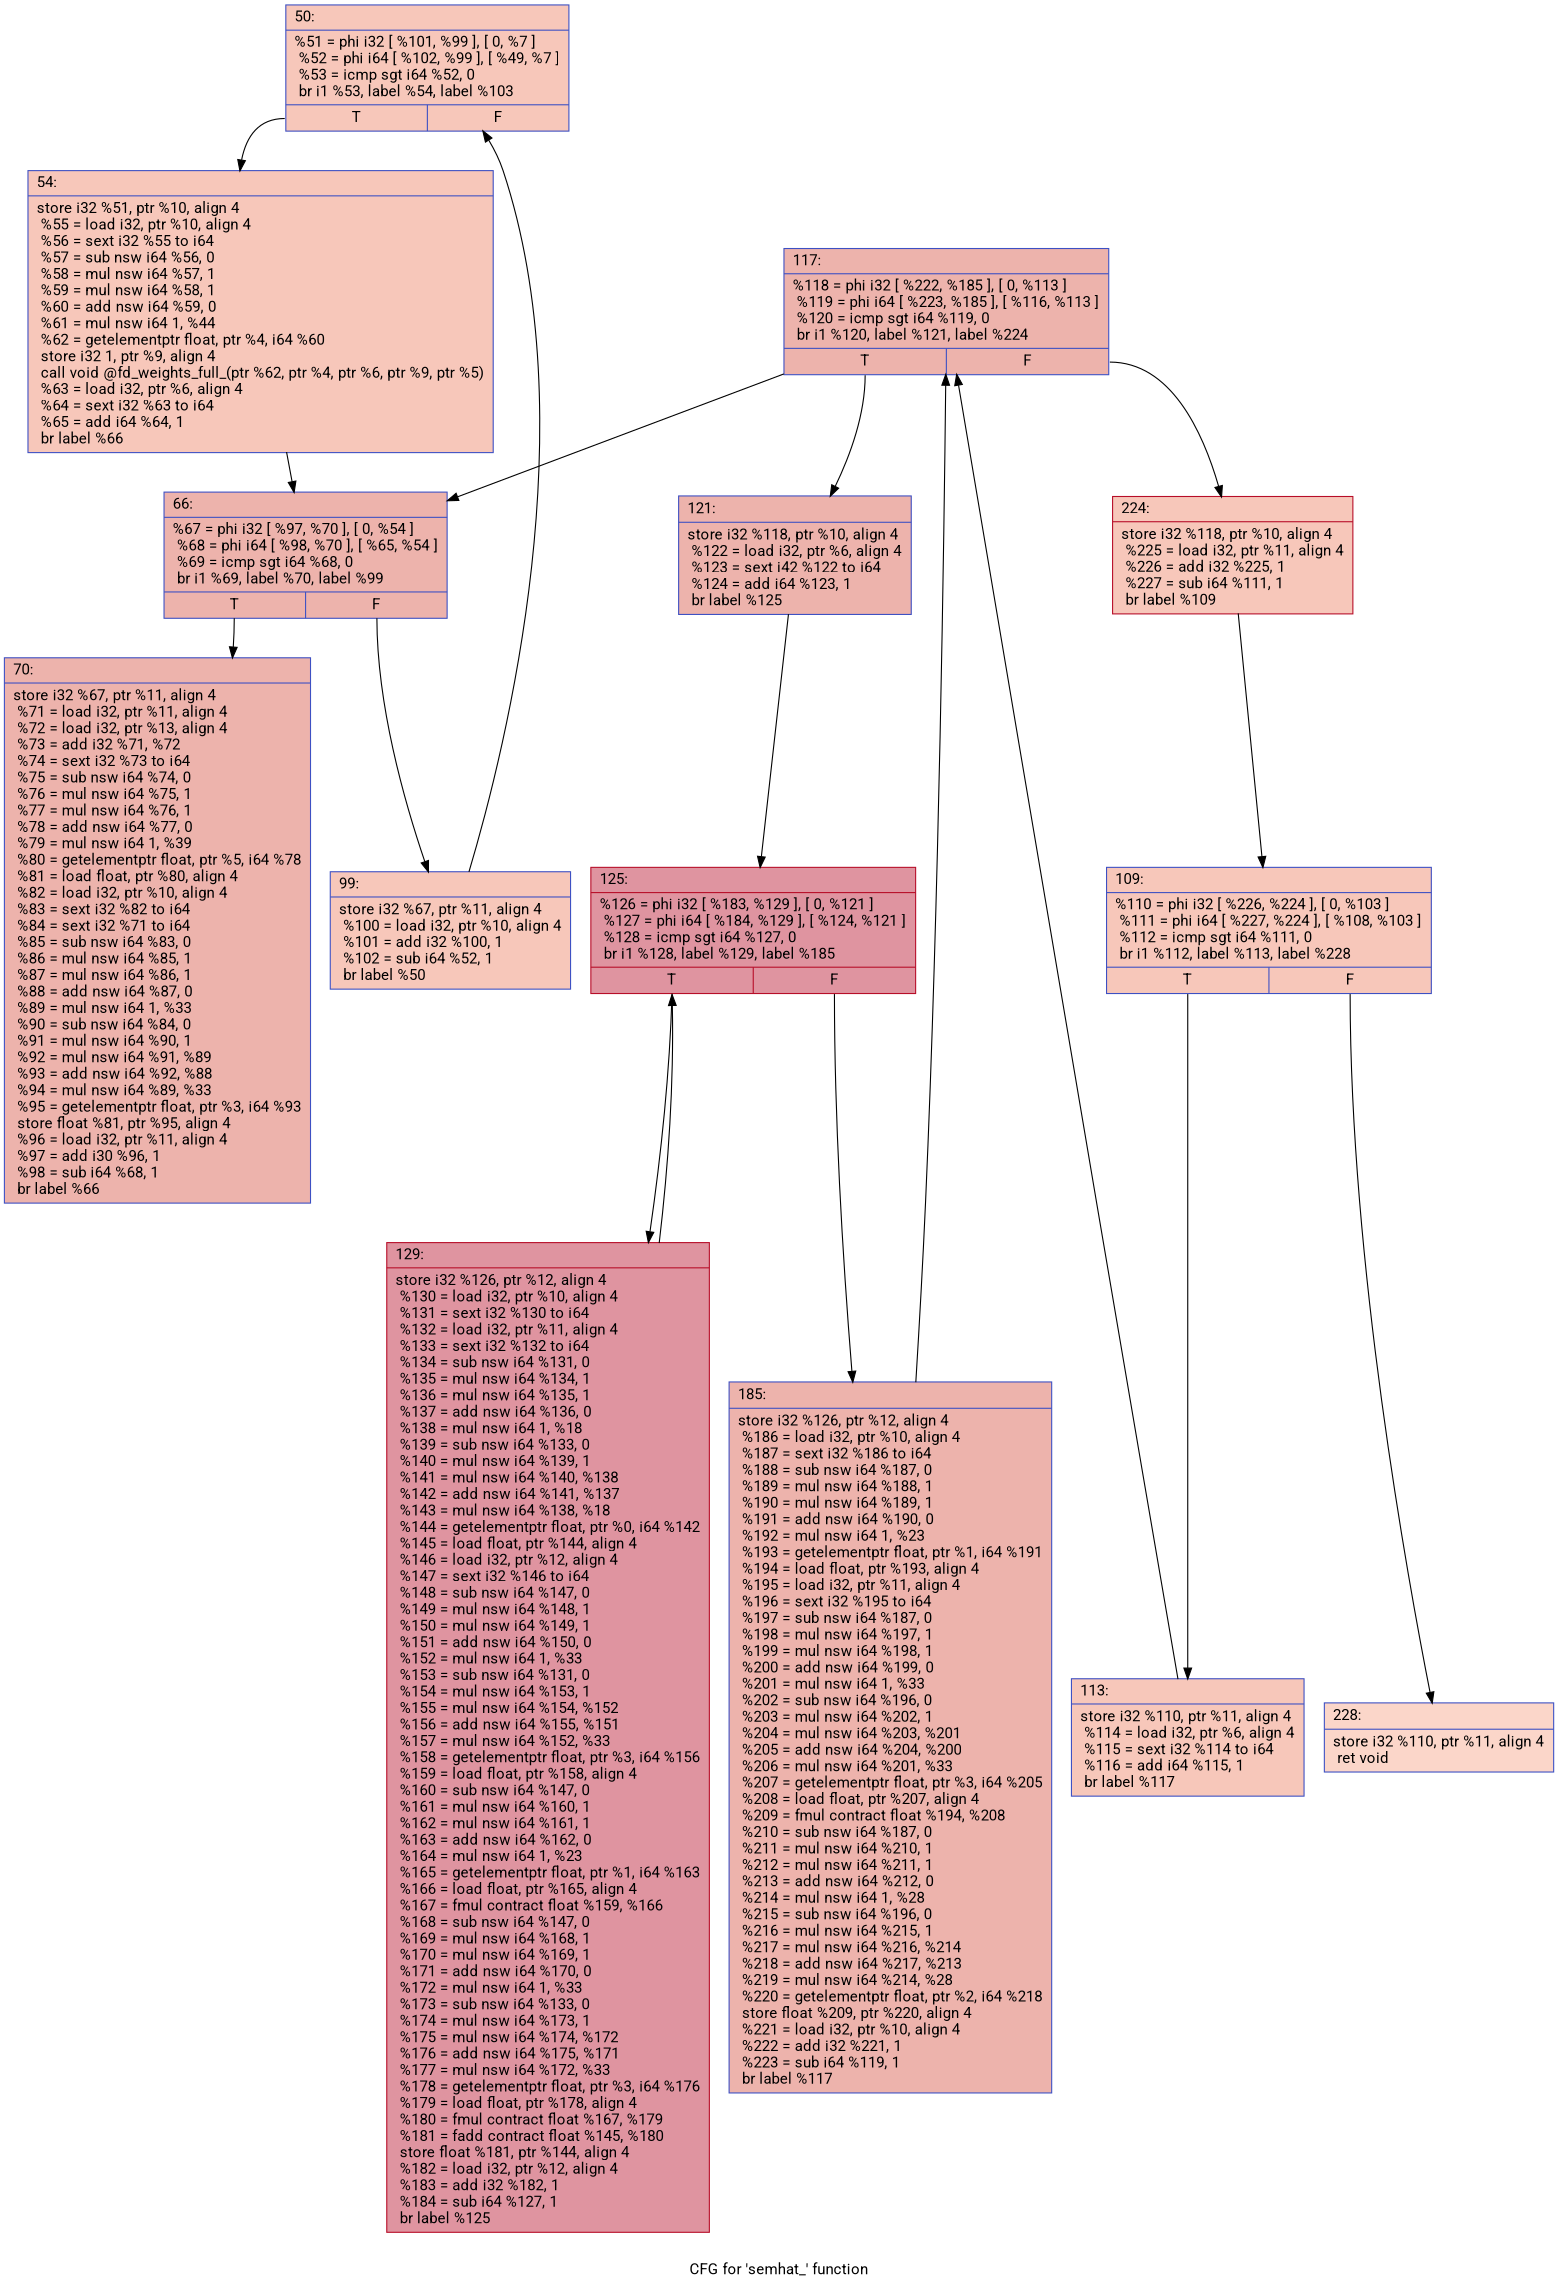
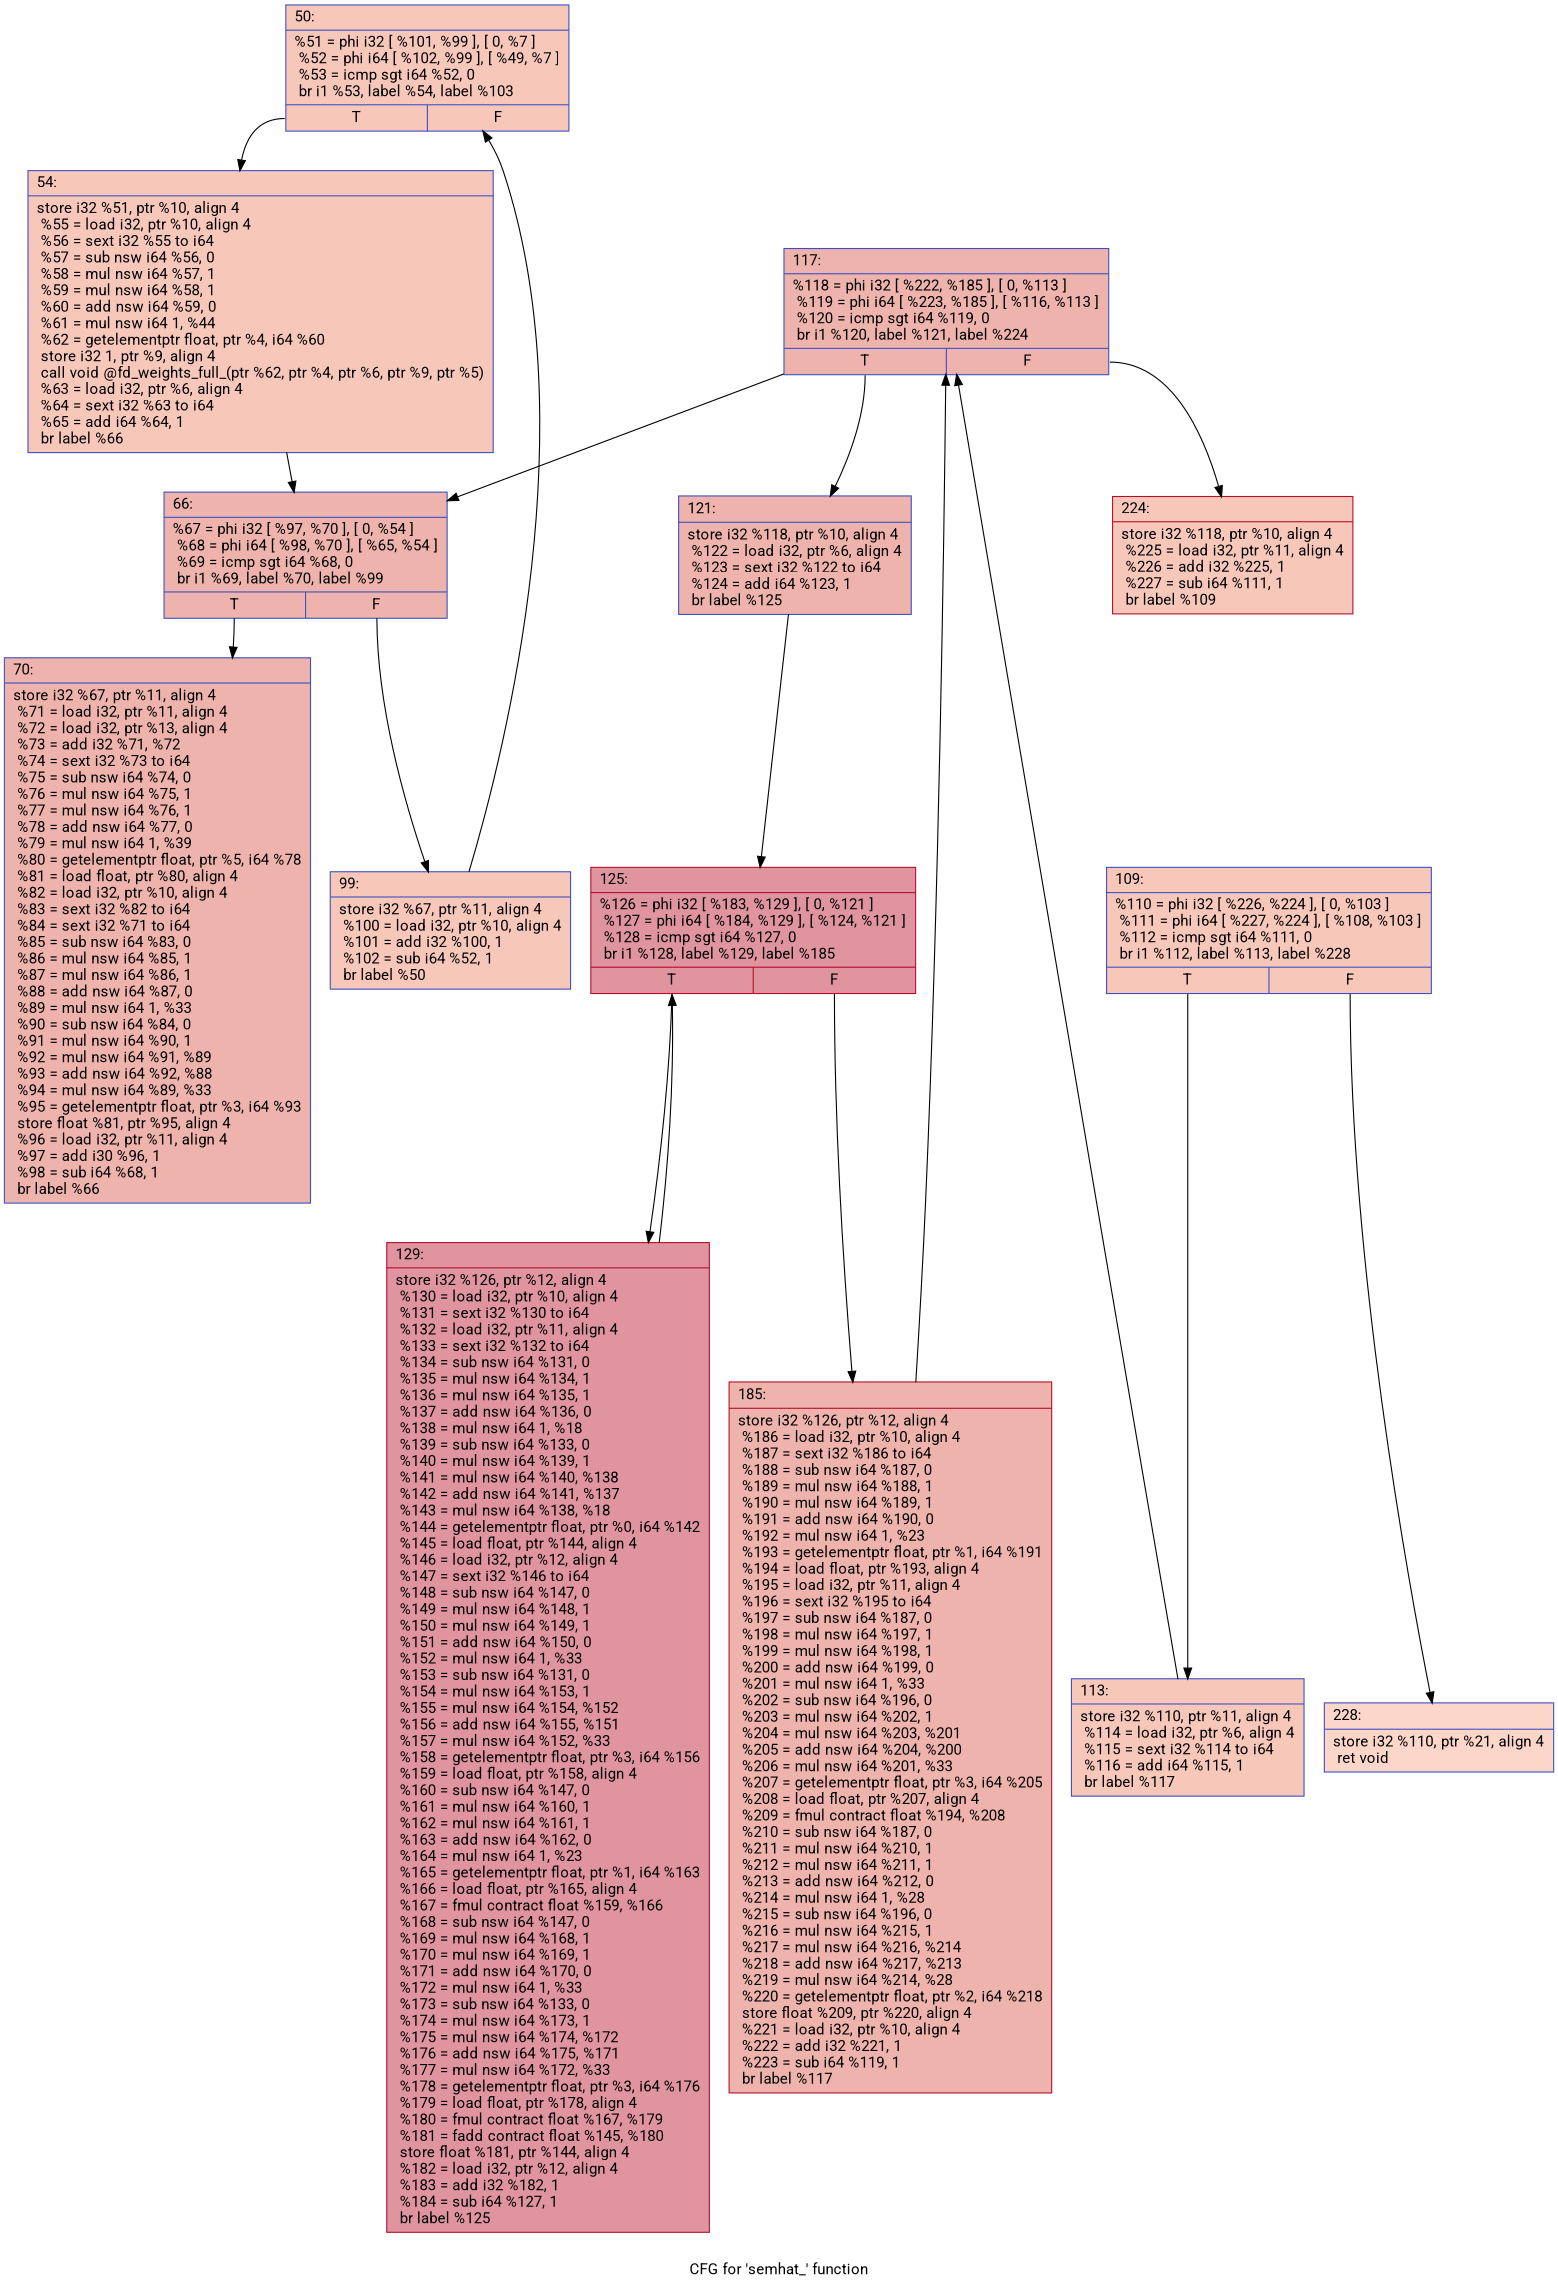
  digraph {
    fontname=Roboto
    label="CFG for 'semhat_' function"
    node [color="#3d50c3ff" fillcolor="#ec7f6370" fontname=Roboto shape=record style=filled]
    edge [fontname=Roboto]
    n1 [label="{50:\l|  %51 = phi i32 [ %101, %99 ], [ 0, %7 ]\l  %52 = phi i64 [ %102, %99 ], [ %49, %7 ]\l  %53 = icmp sgt i64 %52, 0\l  br i1 %53, label %54, label %103\l|{<s0>T|<s1>F}}"]
    n2 [label="{54:\l|  store i32 %51, ptr %10, align 4\l  %55 = load i32, ptr %10, align 4\l  %56 = sext i32 %55 to i64\l  %57 = sub nsw i64 %56, 0\l  %58 = mul nsw i64 %57, 1\l  %59 = mul nsw i64 %58, 1\l  %60 = add nsw i64 %59, 0\l  %61 = mul nsw i64 1, %44\l  %62 = getelementptr float, ptr %4, i64 %60\l  store i32 1, ptr %9, align 4\l  call void @fd_weights_full_(ptr %62, ptr %4, ptr %6, ptr %9, ptr %5)\l  %63 = load i32, ptr %6, align 4\l  %64 = sext i32 %63 to i64\l  %65 = add i64 %64, 1\l  br label %66\l}"]
    n3 [fillcolor="#d6524470" label="{66:\l|  %67 = phi i32 [ %97, %70 ], [ 0, %54 ]\l  %68 = phi i64 [ %98, %70 ], [ %65, %54 ]\l  %69 = icmp sgt i64 %68, 0\l  br i1 %69, label %70, label %99\l|{<s0>T|<s1>F}}"]
    n4 [fillcolor="#d6524470" label="{70:\l|  store i32 %67, ptr %11, align 4\l  %71 = load i32, ptr %11, align 4\l  %72 = load i32, ptr %13, align 4\l  %73 = add i32 %71, %72\l  %74 = sext i32 %73 to i64\l  %75 = sub nsw i64 %74, 0\l  %76 = mul nsw i64 %75, 1\l  %77 = mul nsw i64 %76, 1\l  %78 = add nsw i64 %77, 0\l  %79 = mul nsw i64 1, %39\l  %80 = getelementptr float, ptr %5, i64 %78\l  %81 = load float, ptr %80, align 4\l  %82 = load i32, ptr %10, align 4\l  %83 = sext i32 %82 to i64\l  %84 = sext i32 %71 to i64\l  %85 = sub nsw i64 %83, 0\l  %86 = mul nsw i64 %85, 1\l  %87 = mul nsw i64 %86, 1\l  %88 = add nsw i64 %87, 0\l  %89 = mul nsw i64 1, %33\l  %90 = sub nsw i64 %84, 0\l  %91 = mul nsw i64 %90, 1\l  %92 = mul nsw i64 %91, %89\l  %93 = add nsw i64 %92, %88\l  %94 = mul nsw i64 %89, %33\l  %95 = getelementptr float, ptr %3, i64 %93\l  store float %81, ptr %95, align 4\l  %96 = load i32, ptr %11, align 4\l  %97 = add i30 %96, 1\l  %98 = sub i64 %68, 1\l  br label %66\l}"]
    n5 [label="{99:\l|  store i32 %67, ptr %11, align 4\l  %100 = load i32, ptr %10, align 4\l  %101 = add i32 %100, 1\l  %102 = sub i64 %52, 1\l  br label %50\l}"]
    n6 [label="{109:\l|  %110 = phi i32 [ %226, %224 ], [ 0, %103 ]\l  %111 = phi i64 [ %227, %224 ], [ %108, %103 ]\l  %112 = icmp sgt i64 %111, 0\l  br i1 %112, label %113, label %228\l|{<s0>T|<s1>F}}"]
    n7 [label="{113:\l|  store i32 %110, ptr %11, align 4\l  %114 = load i32, ptr %6, align 4\l  %115 = sext i32 %114 to i64\l  %116 = add i64 %115, 1\l  br label %117\l}"]
-   n8 [fillcolor="#f6a38570" label="{228:\l|  store i32 %110, ptr %11, align 4\l  ret void\l}"]
+   n8 [fillcolor="#f6a38570" label="{228:\l|  store i32 %110, ptr %21, align 4\l  ret void\l}"]
    n9 [fillcolor="#d6524470" label="{117:\l|  %118 = phi i32 [ %222, %185 ], [ 0, %113 ]\l  %119 = phi i64 [ %223, %185 ], [ %116, %113 ]\l  %120 = icmp sgt i64 %119, 0\l  br i1 %120, label %121, label %224\l|{<s0>T|<s1>F}}"]
-   n10 [fillcolor="#d6524470" label="{121:\l|  store i32 %118, ptr %10, align 4\l  %122 = load i32, ptr %6, align 4\l  %123 = sext i42 %122 to i64\l  %124 = add i64 %123, 1\l  br label %125\l}"]
+   n10 [fillcolor="#d6524470" label="{121:\l|  store i32 %118, ptr %10, align 4\l  %122 = load i32, ptr %6, align 4\l  %123 = sext i32 %122 to i64\l  %124 = add i64 %123, 1\l  br label %125\l}"]
    n11 [color="#b70d28ff" label="{224:\l|  store i32 %118, ptr %10, align 4\l  %225 = load i32, ptr %11, align 4\l  %226 = add i32 %225, 1\l  %227 = sub i64 %111, 1\l  br label %109\l}"]
    n12 [color="#b70d28ff" fillcolor="#b70d2870" label="{125:\l|  %126 = phi i32 [ %183, %129 ], [ 0, %121 ]\l  %127 = phi i64 [ %184, %129 ], [ %124, %121 ]\l  %128 = icmp sgt i64 %127, 0\l  br i1 %128, label %129, label %185\l|{<s0>T|<s1>F}}"]
    n13 [color="#b70d28ff" fillcolor="#b70d2870" label="{129:\l|  store i32 %126, ptr %12, align 4\l  %130 = load i32, ptr %10, align 4\l  %131 = sext i32 %130 to i64\l  %132 = load i32, ptr %11, align 4\l  %133 = sext i32 %132 to i64\l  %134 = sub nsw i64 %131, 0\l  %135 = mul nsw i64 %134, 1\l  %136 = mul nsw i64 %135, 1\l  %137 = add nsw i64 %136, 0\l  %138 = mul nsw i64 1, %18\l  %139 = sub nsw i64 %133, 0\l  %140 = mul nsw i64 %139, 1\l  %141 = mul nsw i64 %140, %138\l  %142 = add nsw i64 %141, %137\l  %143 = mul nsw i64 %138, %18\l  %144 = getelementptr float, ptr %0, i64 %142\l  %145 = load float, ptr %144, align 4\l  %146 = load i32, ptr %12, align 4\l  %147 = sext i32 %146 to i64\l  %148 = sub nsw i64 %147, 0\l  %149 = mul nsw i64 %148, 1\l  %150 = mul nsw i64 %149, 1\l  %151 = add nsw i64 %150, 0\l  %152 = mul nsw i64 1, %33\l  %153 = sub nsw i64 %131, 0\l  %154 = mul nsw i64 %153, 1\l  %155 = mul nsw i64 %154, %152\l  %156 = add nsw i64 %155, %151\l  %157 = mul nsw i64 %152, %33\l  %158 = getelementptr float, ptr %3, i64 %156\l  %159 = load float, ptr %158, align 4\l  %160 = sub nsw i64 %147, 0\l  %161 = mul nsw i64 %160, 1\l  %162 = mul nsw i64 %161, 1\l  %163 = add nsw i64 %162, 0\l  %164 = mul nsw i64 1, %23\l  %165 = getelementptr float, ptr %1, i64 %163\l  %166 = load float, ptr %165, align 4\l  %167 = fmul contract float %159, %166\l  %168 = sub nsw i64 %147, 0\l  %169 = mul nsw i64 %168, 1\l  %170 = mul nsw i64 %169, 1\l  %171 = add nsw i64 %170, 0\l  %172 = mul nsw i64 1, %33\l  %173 = sub nsw i64 %133, 0\l  %174 = mul nsw i64 %173, 1\l  %175 = mul nsw i64 %174, %172\l  %176 = add nsw i64 %175, %171\l  %177 = mul nsw i64 %172, %33\l  %178 = getelementptr float, ptr %3, i64 %176\l  %179 = load float, ptr %178, align 4\l  %180 = fmul contract float %167, %179\l  %181 = fadd contract float %145, %180\l  store float %181, ptr %144, align 4\l  %182 = load i32, ptr %12, align 4\l  %183 = add i32 %182, 1\l  %184 = sub i64 %127, 1\l  br label %125\l}"]
-   n14 [fillcolor="#d6524470" label="{185:\l|  store i32 %126, ptr %12, align 4\l  %186 = load i32, ptr %10, align 4\l  %187 = sext i32 %186 to i64\l  %188 = sub nsw i64 %187, 0\l  %189 = mul nsw i64 %188, 1\l  %190 = mul nsw i64 %189, 1\l  %191 = add nsw i64 %190, 0\l  %192 = mul nsw i64 1, %23\l  %193 = getelementptr float, ptr %1, i64 %191\l  %194 = load float, ptr %193, align 4\l  %195 = load i32, ptr %11, align 4\l  %196 = sext i32 %195 to i64\l  %197 = sub nsw i64 %187, 0\l  %198 = mul nsw i64 %197, 1\l  %199 = mul nsw i64 %198, 1\l  %200 = add nsw i64 %199, 0\l  %201 = mul nsw i64 1, %33\l  %202 = sub nsw i64 %196, 0\l  %203 = mul nsw i64 %202, 1\l  %204 = mul nsw i64 %203, %201\l  %205 = add nsw i64 %204, %200\l  %206 = mul nsw i64 %201, %33\l  %207 = getelementptr float, ptr %3, i64 %205\l  %208 = load float, ptr %207, align 4\l  %209 = fmul contract float %194, %208\l  %210 = sub nsw i64 %187, 0\l  %211 = mul nsw i64 %210, 1\l  %212 = mul nsw i64 %211, 1\l  %213 = add nsw i64 %212, 0\l  %214 = mul nsw i64 1, %28\l  %215 = sub nsw i64 %196, 0\l  %216 = mul nsw i64 %215, 1\l  %217 = mul nsw i64 %216, %214\l  %218 = add nsw i64 %217, %213\l  %219 = mul nsw i64 %214, %28\l  %220 = getelementptr float, ptr %2, i64 %218\l  store float %209, ptr %220, align 4\l  %221 = load i32, ptr %10, align 4\l  %222 = add i32 %221, 1\l  %223 = sub i64 %119, 1\l  br label %117\l}"]
+   n14 [color="#b70d28ff" fillcolor="#d6524470" label="{185:\l|  store i32 %126, ptr %12, align 4\l  %186 = load i32, ptr %10, align 4\l  %187 = sext i32 %186 to i64\l  %188 = sub nsw i64 %187, 0\l  %189 = mul nsw i64 %188, 1\l  %190 = mul nsw i64 %189, 1\l  %191 = add nsw i64 %190, 0\l  %192 = mul nsw i64 1, %23\l  %193 = getelementptr float, ptr %1, i64 %191\l  %194 = load float, ptr %193, align 4\l  %195 = load i32, ptr %11, align 4\l  %196 = sext i32 %195 to i64\l  %197 = sub nsw i64 %187, 0\l  %198 = mul nsw i64 %197, 1\l  %199 = mul nsw i64 %198, 1\l  %200 = add nsw i64 %199, 0\l  %201 = mul nsw i64 1, %33\l  %202 = sub nsw i64 %196, 0\l  %203 = mul nsw i64 %202, 1\l  %204 = mul nsw i64 %203, %201\l  %205 = add nsw i64 %204, %200\l  %206 = mul nsw i64 %201, %33\l  %207 = getelementptr float, ptr %3, i64 %205\l  %208 = load float, ptr %207, align 4\l  %209 = fmul contract float %194, %208\l  %210 = sub nsw i64 %187, 0\l  %211 = mul nsw i64 %210, 1\l  %212 = mul nsw i64 %211, 1\l  %213 = add nsw i64 %212, 0\l  %214 = mul nsw i64 1, %28\l  %215 = sub nsw i64 %196, 0\l  %216 = mul nsw i64 %215, 1\l  %217 = mul nsw i64 %216, %214\l  %218 = add nsw i64 %217, %213\l  %219 = mul nsw i64 %214, %28\l  %220 = getelementptr float, ptr %2, i64 %218\l  store float %209, ptr %220, align 4\l  %221 = load i32, ptr %10, align 4\l  %222 = add i32 %221, 1\l  %223 = sub i64 %119, 1\l  br label %117\l}"]
    n1 -> n2 [tailport=s0]
    n2 -> n3
    n3 -> n4 [tailport=s0]
    n3 -> n5 [tailport=s1]
    n5 -> n1
    n6 -> n7 [tailport=s0]
    n6 -> n8 [tailport=s1]
    n7 -> n9
    n9 -> n3
    n9 -> n10 [tailport=s0]
    n9 -> n11 [tailport=s1]
    n10 -> n12
-   n11 -> n6
    n12 -> n13 [tailport=s0]
    n12 -> n14 [tailport=s1]
    n13 -> n12
    n14 -> n9
  }
